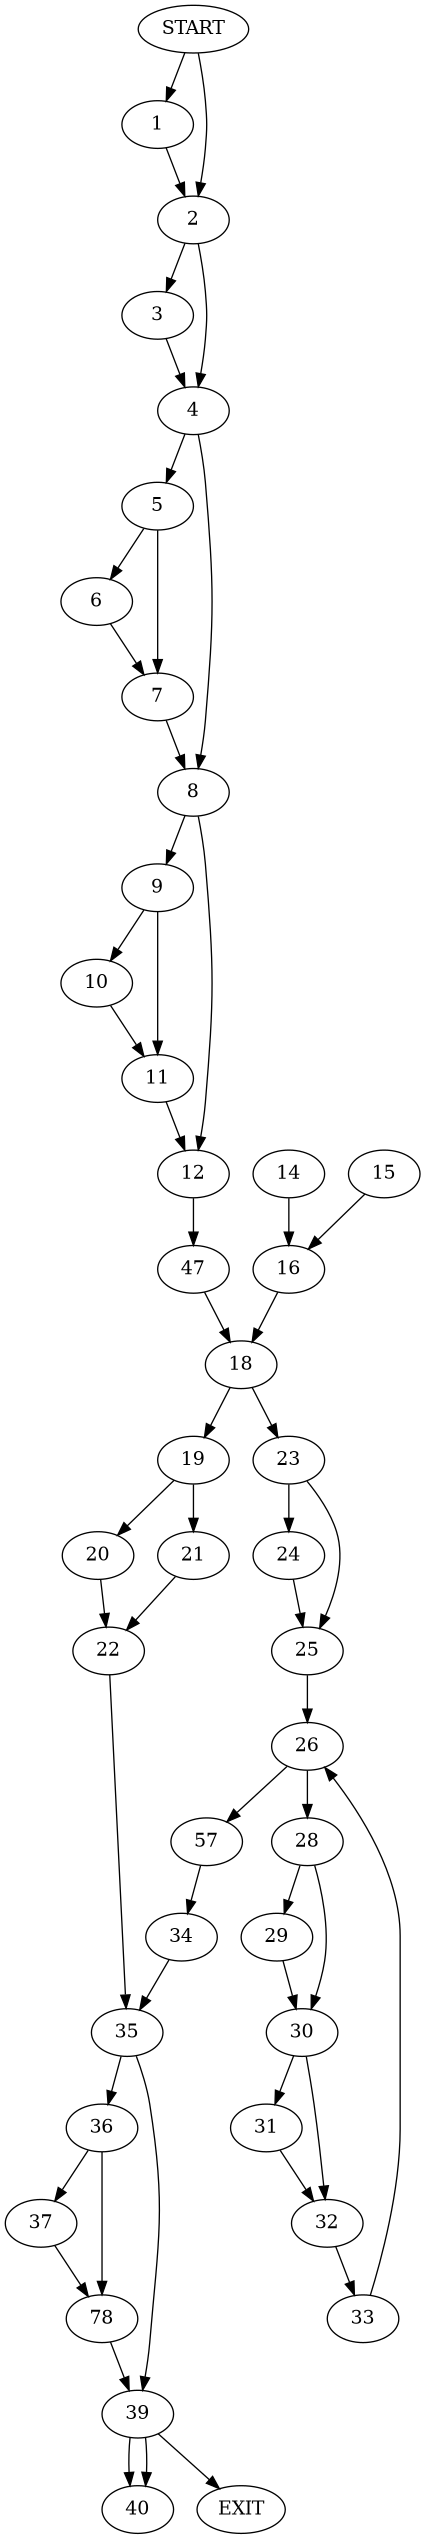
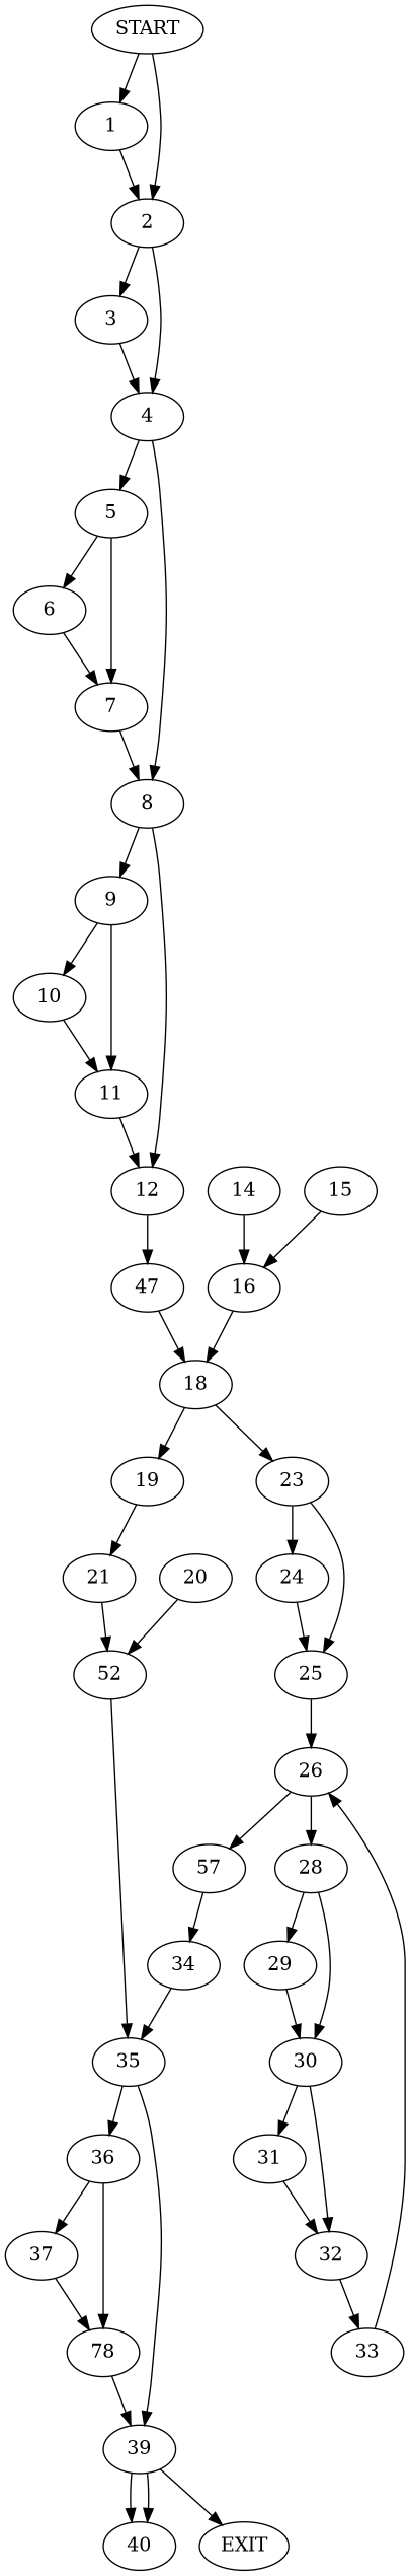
  digraph {
    n1 [label=START]
    1
    2
    3
    4
    5
    8
    6
    7
    9
    12
    10
    11
    n14 [label=47]
    18
    14
    16
    15
    19
    23
    20
    21
    24
    25
-   22
+   22 [label=52]
    35
    36
    39
    26
    n30 [label=57]
    28
    34
    29
    30
    31
    32
    33
    37
    n39 [label=78]
    40
    n41 [label=EXIT]
    n1 -> 1
    n1 -> 2
    1 -> 2
    2 -> 3
    2 -> 4
    3 -> 4
    4 -> 5
    4 -> 8
    5 -> 6
    5 -> 7
    8 -> 9
    8 -> 12
    6 -> 7
    7 -> 8
    9 -> 10
    9 -> 11
    12 -> n14
    10 -> 11
    11 -> 12
    n14 -> 18
    18 -> 19
    18 -> 23
    14 -> 16
    16 -> 18
    15 -> 16
-   19 -> 20
    19 -> 21
    23 -> 24
    23 -> 25
    20 -> 22
    21 -> 22
    24 -> 25
    25 -> 26
    22 -> 35
    35 -> 36
    35 -> 39
    36 -> 37
    36 -> n39
    39 -> 40
    39 -> 40 [tailport=s2]
    39 -> n41
    26 -> n30
    26 -> 28
    n30 -> 34
    28 -> 29
    28 -> 30
    34 -> 35
    29 -> 30
    30 -> 31
    30 -> 32
    31 -> 32
    32 -> 33
    33 -> 26
    37 -> n39
    n39 -> 39
  }
